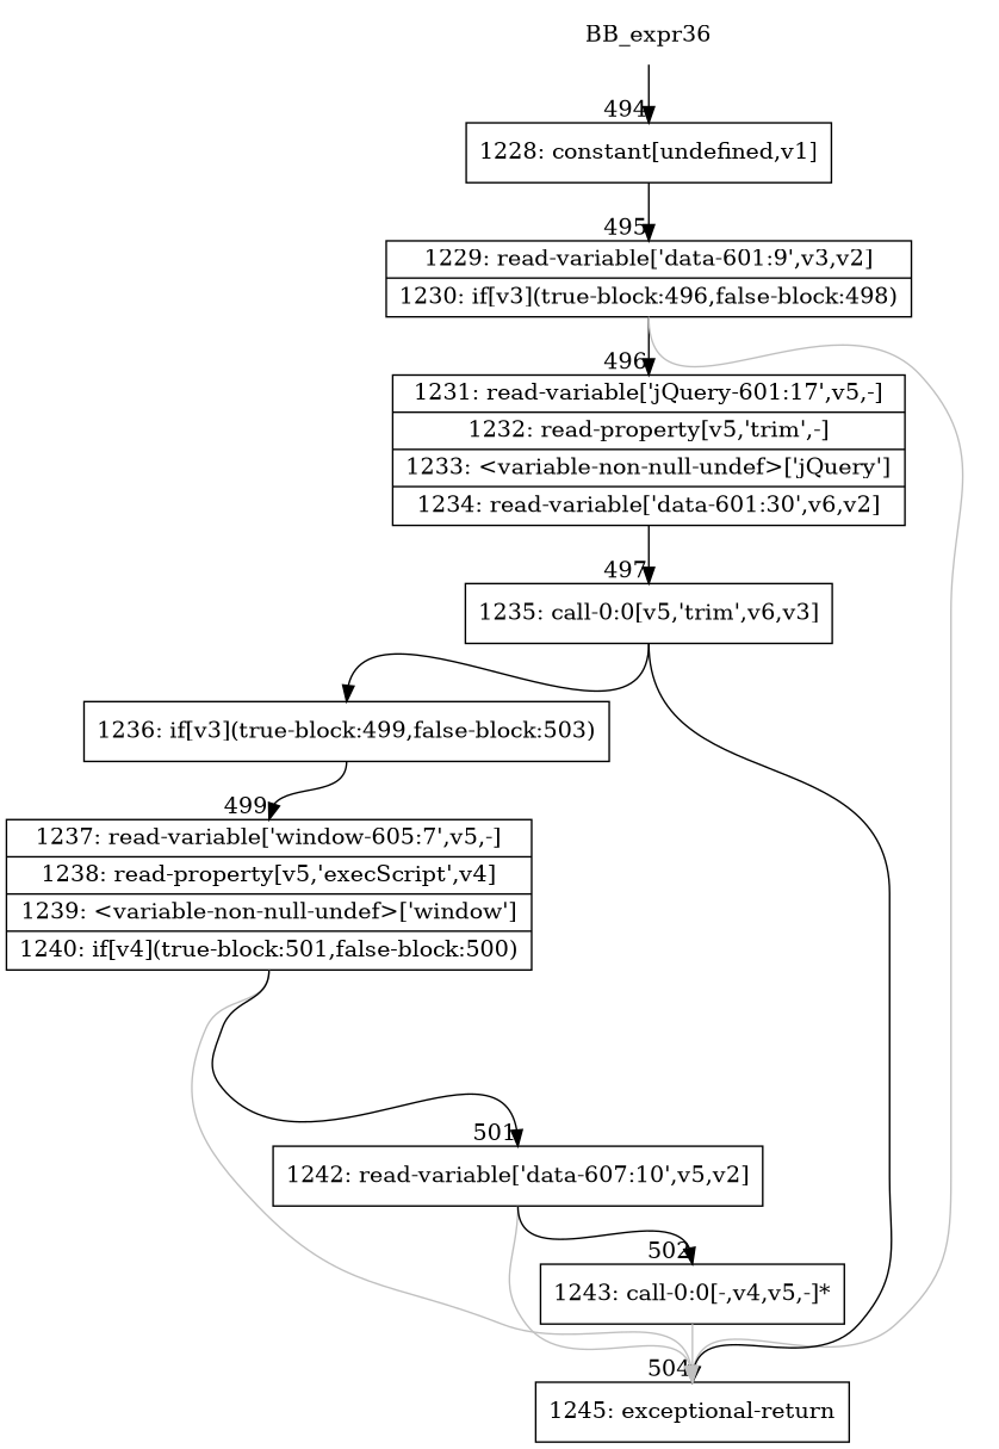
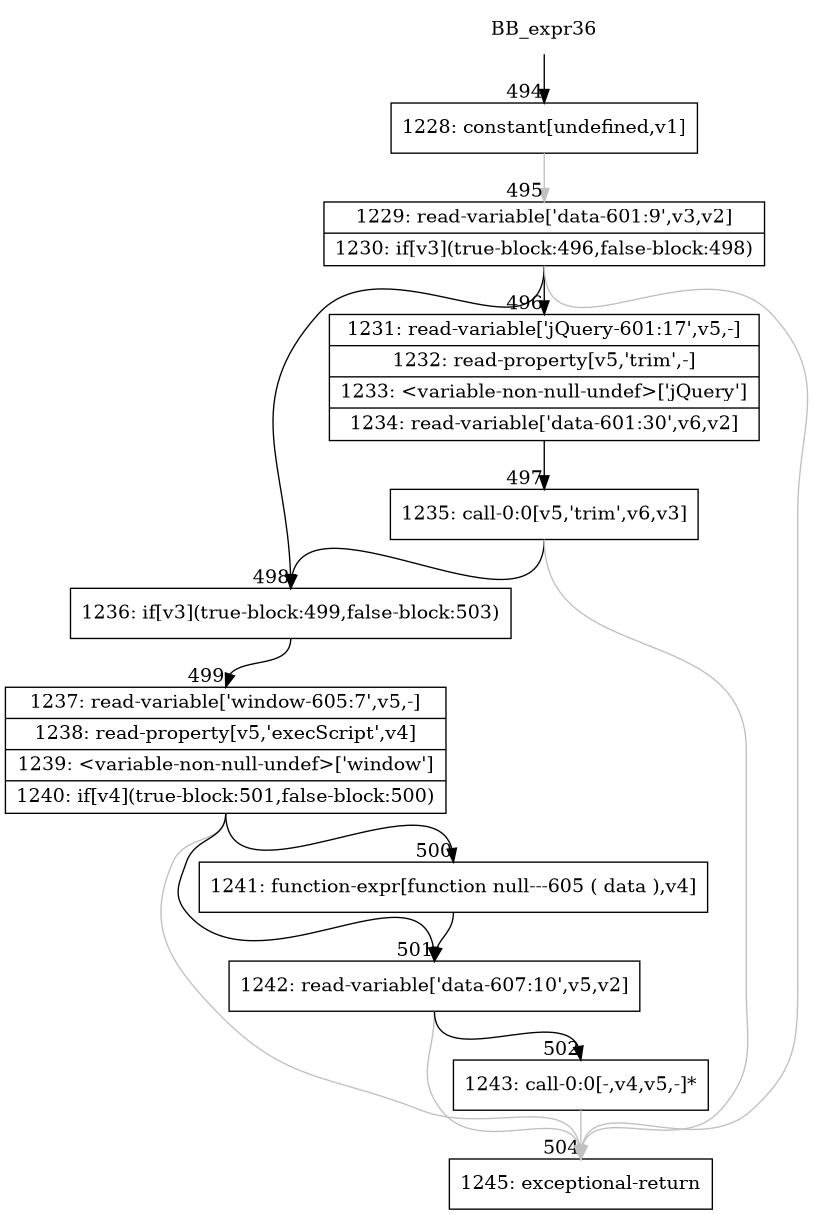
  digraph {
    rankdir=TD
    node [shape=record]
    edge [headport=n tailport=s]
    n1 [label=BB_expr36 shape=none]
    n2 [label="{1228: constant[undefined,v1]}"]
    n3 [label="{1229: read-variable['data-601:9',v3,v2]|1230: if[v3](true-block:496,false-block:498)}"]
    n4 [label="{1236: if[v3](true-block:499,false-block:503)}"]
    n5 [label="{1231: read-variable['jQuery-601:17',v5,-]|1232: read-property[v5,'trim',-]|1233: \<variable-non-null-undef\>['jQuery']|1234: read-variable['data-601:30',v6,v2]}"]
    n6 [label="{1245: exceptional-return}"]
    n7 [label="{1237: read-variable['window-605:7',v5,-]|1238: read-property[v5,'execScript',v4]|1239: \<variable-non-null-undef\>['window']|1240: if[v4](true-block:501,false-block:500)}"]
    n8 [label="{1235: call-0:0[v5,'trim',v6,v3]}"]
    n9 [label="{1242: read-variable['data-607:10',v5,v2]}"]
+   n10 [label="{1241: function-expr[function null---605 ( data ),v4]}"]
    n11 [label="{1243: call-0:0[-,v4,v5,-]*}"]
    n1 -> n2 [headlabel="    494"]
-   n2 -> n3 [headlabel="      495"]
+   n2 -> n3 [headlabel="      495" color=gray]
+   n3 -> n4 [headlabel="      498"]
    n3 -> n5 [headlabel="      496"]
    n3 -> n6 [color=gray headlabel="      504"]
    n4 -> n7 [headlabel="      499"]
    n5 -> n8 [headlabel="      497"]
    n7 -> n6 [color=gray]
    n7 -> n9 [headlabel="      501"]
+   n7 -> n10 [headlabel="      500"]
    n8 -> n4
-   n8 -> n6 [color=black]
+   n8 -> n6 [color=gray]
    n9 -> n6 [color=gray]
    n9 -> n11 [headlabel="      502"]
+   n10 -> n9
    n11 -> n6 [color=gray]
  }
